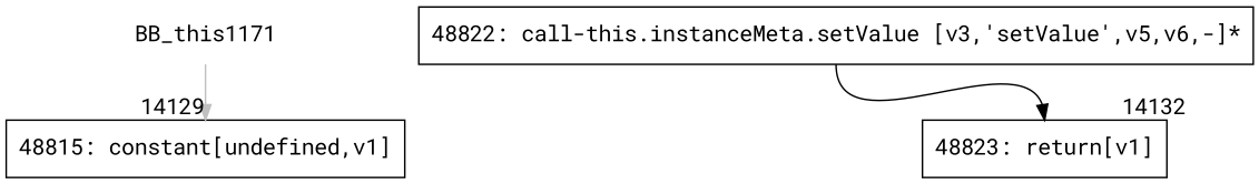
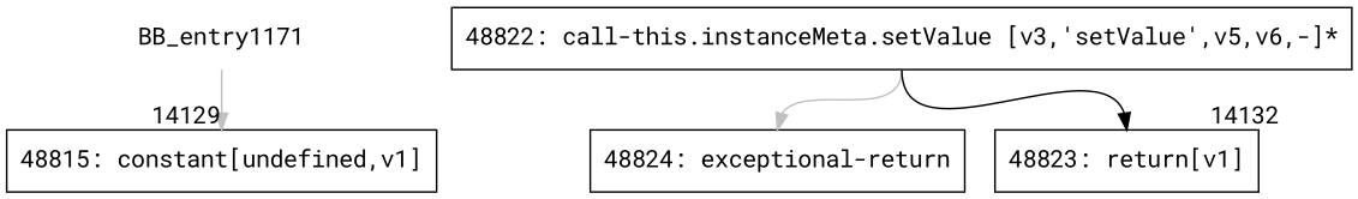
  digraph {
    fontname="Roboto Mono"
    rankdir=TD
    node [fontname="Roboto Mono" shape=record]
    edge [color=gray fontname="Roboto Mono" headport=n tailport=s]
-   BB_entry1171 [shape=none label=BB_this1171]
+   BB_entry1171 [shape=none]
    n2 [label="{48815: constant[undefined,v1]}"]
    n3 [label="{48822: call-this.instanceMeta.setValue [v3,'setValue',v5,v6,-]*}"]
+   n4 [label="{48824: exceptional-return}"]
    n5 [label="{48823: return[v1]}"]
    BB_entry1171 -> n2 [headlabel="    14129"]
+   n3 -> n4
    n3 -> n5 [headlabel="      14132" color=""]
  }
